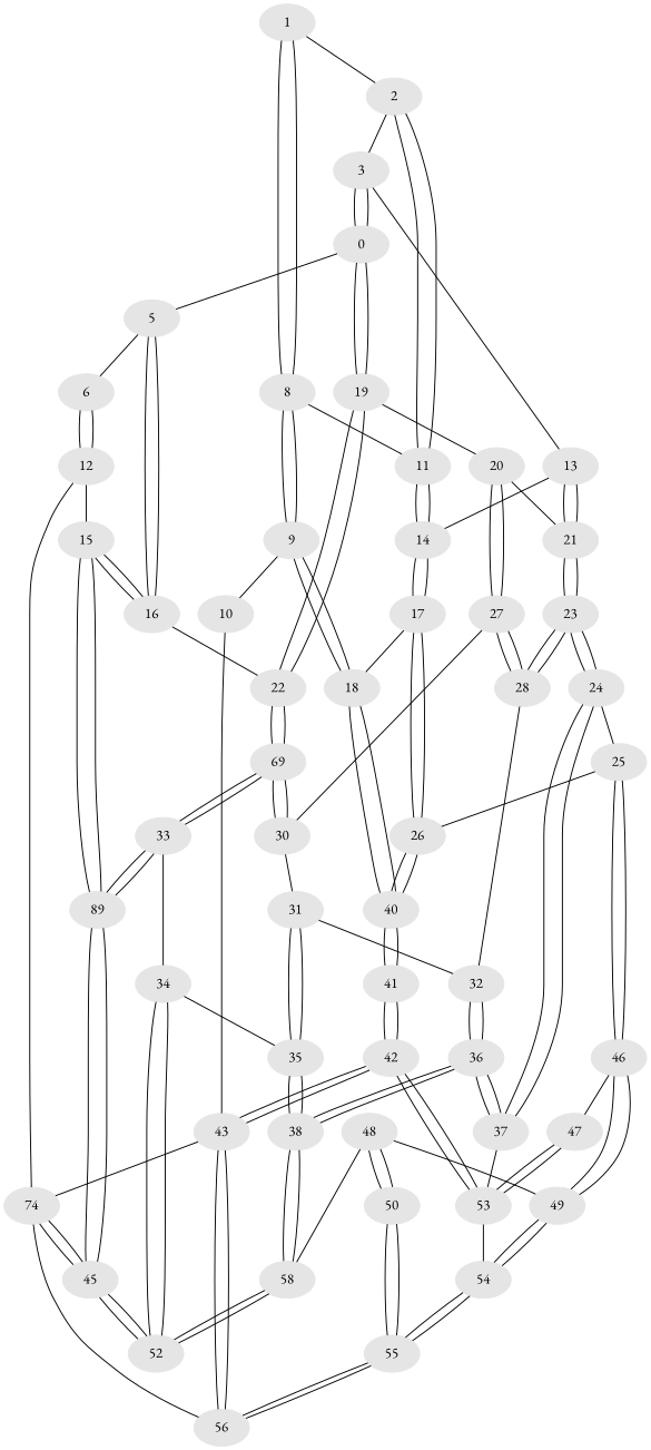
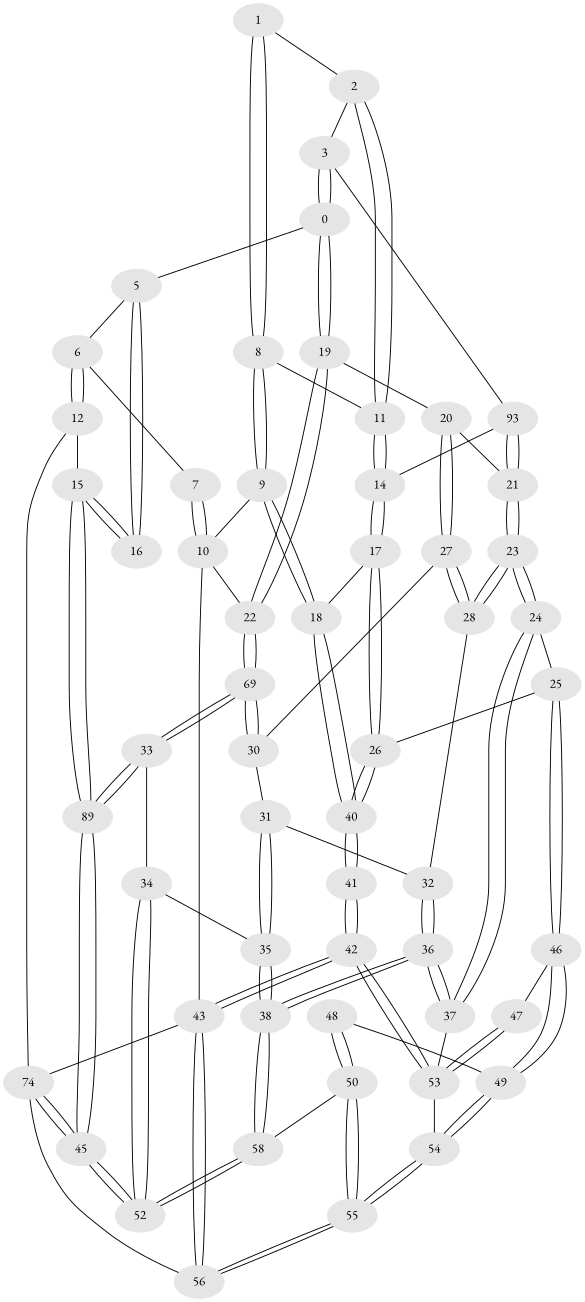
  graph {
    fontname="EB Garamond"
    node [color=gray90 fontname="EB Garamond" style=filled]
    edge [fontname="EB Garamond"]
    1
    2
    8
    3
    11
    9
    n7 [label=0]
-   13
+   13 [label=93]
    14
    5
    19
    21
    6
    16
    22
    20
+   7
    12
    10
    15
    n21 [label=74]
    43
    18
    40
    56
    17
    n27 [label=89]
    45
    23
    26
    n31 [label=69]
    41
    27
    28
    30
    24
    33
    25
    37
    32
    46
    53
    47
    49
    31
    36
    34
    35
    38
    52
    n51 [label=58]
    48
    50
    42
    54
    55
    1 -- 2
    1 -- 8
    1 -- 8
    2 -- 3
    2 -- 11
    2 -- 11
    8 -- 11
    8 -- 9
    8 -- 9
    3 -- n7
    3 -- n7
    3 -- 13
    11 -- 14
    11 -- 14
    9 -- 10
    9 -- 18
    9 -- 18
    n7 -- 5
    n7 -- 19
    n7 -- 19
    13 -- 14
    13 -- 21
    13 -- 21
    14 -- 17
    14 -- 17
    5 -- 6
    5 -- 16
    5 -- 16
    19 -- 22
    19 -- 22
    19 -- 20
    21 -- 23
    21 -- 23
+   6 -- 7
    6 -- 12
    6 -- 12
-   16 -- 22
+   10 -- 22
    22 -- n31
    22 -- n31
    20 -- 21
    20 -- 27
    20 -- 27
+   7 -- 10
+   7 -- 10
    12 -- 15
    12 -- n21
    10 -- 43
    15 -- 16
    15 -- 16
    15 -- n27
    15 -- n27
    n21 -- 56
    n21 -- 45
    n21 -- 45
    43 -- n21
    43 -- 56
    43 -- 56
    18 -- 40
    18 -- 40
    40 -- 41
    40 -- 41
    17 -- 18
    17 -- 26
    17 -- 26
    n27 -- 45
    n27 -- 45
    45 -- 52
    45 -- 52
    23 -- 28
    23 -- 28
    23 -- 24
    23 -- 24
    26 -- 40
    26 -- 40
    n31 -- 30
    n31 -- 30
    n31 -- 33
    n31 -- 33
    41 -- 42
    41 -- 42
    27 -- 28
    27 -- 28
    27 -- 30
    28 -- 32
    30 -- 31
    24 -- 25
    24 -- 37
    24 -- 37
    33 -- n27
    33 -- n27
    33 -- 34
    25 -- 26
    25 -- 46
    25 -- 46
    37 -- 53
    32 -- 36
    32 -- 36
    46 -- 47
    46 -- 49
    46 -- 49
    53 -- 54
    47 -- 53
    47 -- 53
    49 -- 54
    49 -- 54
    31 -- 32
    31 -- 35
    31 -- 35
    36 -- 37
    36 -- 37
    36 -- 38
    36 -- 38
    34 -- 35
    34 -- 52
    34 -- 52
    35 -- 38
    35 -- 38
    38 -- n51
    38 -- n51
    n51 -- 52
    n51 -- 52
    48 -- 49
    48 -- 50
    48 -- 50
-   48 -- n51
+   50 -- n51
    50 -- 55
    50 -- 55
    42 -- 43
    42 -- 43
    42 -- 53
    42 -- 53
    54 -- 55
    54 -- 55
    55 -- 56
    55 -- 56
  }
